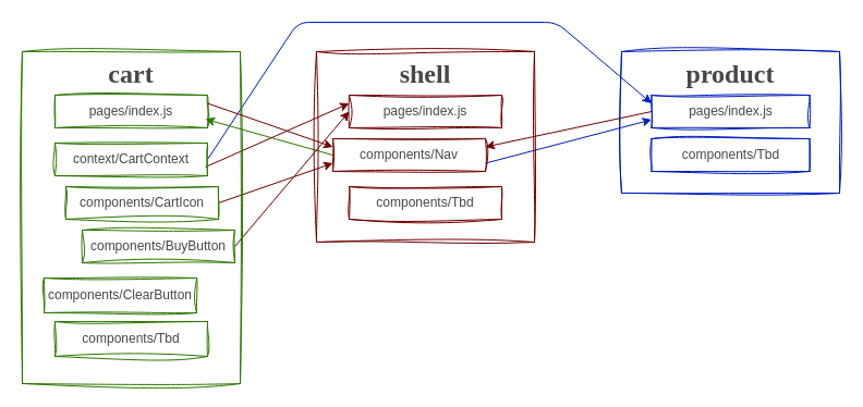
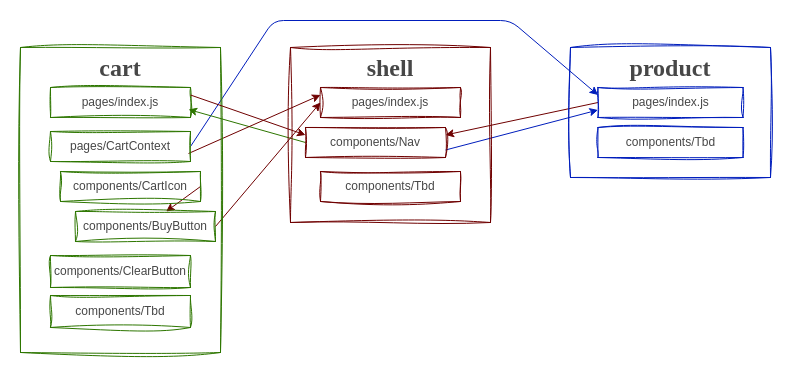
  <mxCell id="0" />
  <mxCell id="1" parent="0" />
  <mxCell id="2" style="edgeStyle=none;html=1;exitX=1;exitY=0.5;exitDx=0;exitDy=0;entryX=0;entryY=0.25;entryDx=0;entryDy=0;fillColor=#0050ef;strokeColor=#001DBC;fontColor=#474747;" edge="1" parent="1" source="10" target="19"><mxGeometry relative="1" as="geometry"><mxPoint x="470" y="152" as="sourcePoint" /><mxPoint x="607.5" y="119.5" as="targetPoint" /><Array as="points"><mxPoint x="273" y="20" /><mxPoint x="510" y="20" /></Array></mxGeometry></mxCell>
  <mxCell id="3" value="" style="edgeStyle=none;html=1;exitX=0;exitY=0.5;exitDx=0;exitDy=0;fillColor=#60a917;strokeColor=#2D7600;fontColor=#474747;" parent="1" source="17" edge="1"><mxGeometry x="0.004" y="-5" relative="1" as="geometry"><mxPoint x="188" y="109" as="targetPoint" /><mxPoint as="offset" /></mxGeometry></mxCell>
  <mxCell id="4" style="edgeStyle=none;html=1;exitX=1;exitY=0.75;exitDx=0;exitDy=0;entryX=0;entryY=0.75;entryDx=0;entryDy=0;fillColor=#0050ef;strokeColor=#001DBC;fontColor=#474747;" parent="1" source="17" target="19" edge="1"><mxGeometry relative="1" as="geometry" /></mxCell>
  <mxCell id="5" style="edgeStyle=none;html=1;entryX=1;entryY=0.25;entryDx=0;entryDy=0;exitX=0;exitY=0.5;exitDx=0;exitDy=0;fillColor=#a20025;strokeColor=#6F0000;fontColor=#474747;" parent="1" source="19" target="17" edge="1"><mxGeometry relative="1" as="geometry" /></mxCell>
- <mxCell id="6" style="edgeStyle=none;html=1;entryX=0;entryY=0.75;entryDx=0;entryDy=0;exitX=1;exitY=0.5;exitDx=0;exitDy=0;fillColor=#a20025;strokeColor=#6F0000;fontColor=#474747;" parent="1" source="12" target="17" edge="1"><mxGeometry relative="1" as="geometry"><mxPoint x="190" y="187" as="sourcePoint" /></mxGeometry></mxCell>
+ <mxCell id="6" style="edgeStyle=none;html=1;exitX=1;exitY=0.5;exitDx=0;exitDy=0;fillColor=#a20025;strokeColor=#6F0000;fontColor=#474747;" parent="1" source="12" target="13" edge="1"><mxGeometry relative="1" as="geometry"><mxPoint x="190" y="187" as="sourcePoint" /></mxGeometry></mxCell>
  <mxCell id="7" style="edgeStyle=none;html=1;entryX=0;entryY=0.25;entryDx=0;entryDy=0;fillColor=#a20025;strokeColor=#6F0000;fontColor=#474747;" parent="1" target="16" edge="1"><mxGeometry relative="1" as="geometry"><mxPoint x="188" y="153" as="sourcePoint" /></mxGeometry></mxCell>
  <mxCell id="8" style="edgeStyle=none;html=1;entryX=0;entryY=0.5;entryDx=0;entryDy=0;exitX=1;exitY=0.5;exitDx=0;exitDy=0;fillColor=#a20025;strokeColor=#6F0000;fontColor=#474747;" parent="1" source="13" target="16" edge="1"><mxGeometry relative="1" as="geometry" /></mxCell>
  <mxCell id="9" value="cart" style="whiteSpace=wrap;html=1;verticalAlign=top;container=0;sketch=1;curveFitting=1;jiggle=2;fontFamily=Handlee;fontSource=https%3A%2F%2Ffonts.googleapis.com%2Fcss%3Ffamily%3DHandlee;fontSize=24;fillColor=none;fontColor=#474747;strokeColor=#2D7600;fontStyle=1" parent="1" vertex="1"><mxGeometry x="20" y="47" width="200" height="305" as="geometry" /></mxCell>
- <mxCell id="10" value="context/CartContext" style="whiteSpace=wrap;html=1;container=0;sketch=1;curveFitting=1;jiggle=2;fillColor=none;fontColor=#474747;strokeColor=#2D7600;" parent="1" vertex="1"><mxGeometry x="50" y="131" width="140" height="30" as="geometry" /></mxCell>
- <mxCell id="11" value="components/ClearButton" style="whiteSpace=wrap;html=1;container=0;sketch=1;curveFitting=1;jiggle=2;fillColor=none;fontColor=#474747;strokeColor=#2D7600;" parent="1" vertex="1"><mxGeometry x="40" y="255" width="140" height="32" as="geometry" /></mxCell>
+ <mxCell id="10" value="pages/CartContext" style="whiteSpace=wrap;html=1;container=0;sketch=1;curveFitting=1;jiggle=2;fillColor=none;fontColor=#474747;strokeColor=#2D7600;" parent="1" vertex="1"><mxGeometry x="50" y="131" width="140" height="30" as="geometry" /></mxCell>
+ <mxCell id="11" value="components/ClearButton" style="whiteSpace=wrap;html=1;container=0;sketch=1;curveFitting=1;jiggle=2;fillColor=none;fontColor=#474747;strokeColor=#2D7600;" parent="1" vertex="1"><mxGeometry x="50" y="255" width="140" height="32" as="geometry" /></mxCell>
  <mxCell id="12" value="components/CartIcon" style="whiteSpace=wrap;html=1;container=0;sketch=1;curveFitting=1;jiggle=2;fillColor=none;fontColor=#474747;strokeColor=#2D7600;" parent="1" vertex="1"><mxGeometry x="60" y="171" width="140" height="30" as="geometry" /></mxCell>
  <mxCell id="13" value="components/BuyButton" style="whiteSpace=wrap;html=1;container=0;sketch=1;curveFitting=1;jiggle=2;fillColor=none;fontColor=#474747;strokeColor=#2D7600;" parent="1" vertex="1"><mxGeometry x="75" y="211" width="140" height="30" as="geometry" /></mxCell>
  <mxCell id="14" value="pages/index.js" style="whiteSpace=wrap;html=1;container=0;sketch=1;curveFitting=1;jiggle=2;fillColor=none;fontColor=#474747;strokeColor=#2D7600;" parent="1" vertex="1"><mxGeometry x="50" y="87" width="140" height="30" as="geometry" /></mxCell>
  <mxCell id="15" value="shell" style="whiteSpace=wrap;html=1;verticalAlign=top;container=0;sketch=1;curveFitting=1;jiggle=2;fontFamily=Handlee;fontSize=24;fontSource=https%3A%2F%2Ffonts.googleapis.com%2Fcss%3Ffamily%3DHandlee;fillColor=none;fontColor=#474747;strokeColor=#6F0000;fontStyle=1" parent="1" vertex="1"><mxGeometry x="290" y="47" width="200" height="175" as="geometry" /></mxCell>
  <mxCell id="16" value="pages/index.js" style="whiteSpace=wrap;html=1;container=0;sketch=1;curveFitting=1;jiggle=2;fillColor=none;fontColor=#474747;strokeColor=#6F0000;" parent="1" vertex="1"><mxGeometry x="320" y="87" width="140" height="30" as="geometry" /></mxCell>
  <mxCell id="17" value="components/Nav" style="whiteSpace=wrap;html=1;container=0;sketch=1;curveFitting=1;jiggle=2;fillColor=none;fontColor=#474747;strokeColor=#6F0000;" parent="1" vertex="1"><mxGeometry x="305" y="127" width="140" height="30" as="geometry" /></mxCell>
  <mxCell id="18" value="product" style="whiteSpace=wrap;html=1;verticalAlign=top;container=0;sketch=1;curveFitting=1;jiggle=2;fontFamily=Handlee;fontSource=https%3A%2F%2Ffonts.googleapis.com%2Fcss%3Ffamily%3DHandlee;fontSize=24;fillColor=none;fontColor=#474747;strokeColor=#001DBC;fontStyle=1" parent="1" vertex="1"><mxGeometry x="570" y="47" width="200" height="130" as="geometry" /></mxCell>
  <mxCell id="19" value="pages/index.js" style="whiteSpace=wrap;html=1;container=0;sketch=1;curveFitting=1;jiggle=2;fillColor=none;fontColor=#474747;strokeColor=#001DBC;" parent="1" vertex="1"><mxGeometry x="597.5" y="87" width="145" height="30" as="geometry" /></mxCell>
  <mxCell id="20" value="components/Tbd" style="whiteSpace=wrap;html=1;container=0;sketch=1;curveFitting=1;jiggle=2;fillColor=none;fontColor=#474747;strokeColor=#001DBC;" parent="1" vertex="1"><mxGeometry x="597.5" y="127" width="145" height="30" as="geometry" /></mxCell>
  <mxCell id="21" value="components/Tbd" style="whiteSpace=wrap;html=1;container=0;sketch=1;curveFitting=1;jiggle=2;fillColor=none;fontColor=#474747;strokeColor=#6F0000;" vertex="1" parent="1"><mxGeometry x="320" y="171" width="140" height="30" as="geometry" /></mxCell>
  <mxCell id="22" value="components/Tbd" style="whiteSpace=wrap;html=1;container=0;sketch=1;curveFitting=1;jiggle=2;fillColor=none;fontColor=#474747;strokeColor=#2D7600;" vertex="1" parent="1"><mxGeometry x="50" y="295" width="140" height="32" as="geometry" /></mxCell>
  <mxCell id="23" style="edgeStyle=none;html=1;exitX=1;exitY=0.25;exitDx=0;exitDy=0;entryX=0;entryY=0.25;entryDx=0;entryDy=0;fillColor=#a20025;strokeColor=#6F0000;fontColor=#474747;" edge="1" parent="1" source="14" target="17"><mxGeometry relative="1" as="geometry"><mxPoint x="200" y="156" as="sourcePoint" /><mxPoint x="330" y="112" as="targetPoint" /></mxGeometry></mxCell>
